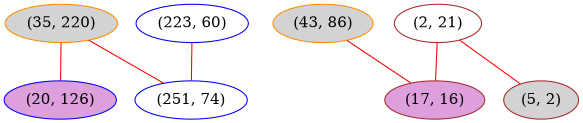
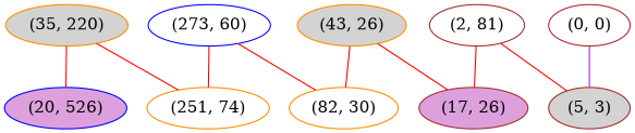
  graph {
    node [color=darkorange fillcolor=white style=filled]
    edge [color=red weight=1]
-   "(223, 60)" [color=blue]
-   "(251, 74)" [color=blue]
+   "(223, 60)" [color=blue label="(273, 60)"]
+   "(251, 74)"
+   "(82, 30)"
    n4 [fillcolor=lightgrey label="(35, 220)"]
-   "(20, 126)" [color=blue fillcolor=plum]
-   "(5, 2)" [color=brown fillcolor=lightgrey]
-   "(2, 21)" [color=brown]
-   "(17, 26)" [color=brown fillcolor=plum label="(17, 16)"]
-   "(43, 26)" [fillcolor=lightgrey label="(43, 86)"]
+   "(20, 126)" [color=blue fillcolor=plum label="(20, 526)"]
+   "(0, 0)" [color=brown]
+   "(5, 2)" [color=brown fillcolor=lightgrey label="(5, 3)"]
+   "(2, 21)" [color=brown label="(2, 81)"]
+   "(17, 26)" [color=brown fillcolor=plum]
+   "(43, 26)" [fillcolor=lightgrey]
    "(223, 60)" -- "(251, 74)"
+   "(223, 60)" -- "(82, 30)"
    n4 -- "(251, 74)"
    n4 -- "(20, 126)"
+   "(0, 0)" -- "(5, 2)" [color=purple weight=4]
    "(2, 21)" -- "(5, 2)"
    "(2, 21)" -- "(17, 26)"
+   "(43, 26)" -- "(82, 30)"
    "(43, 26)" -- "(17, 26)"
  }
